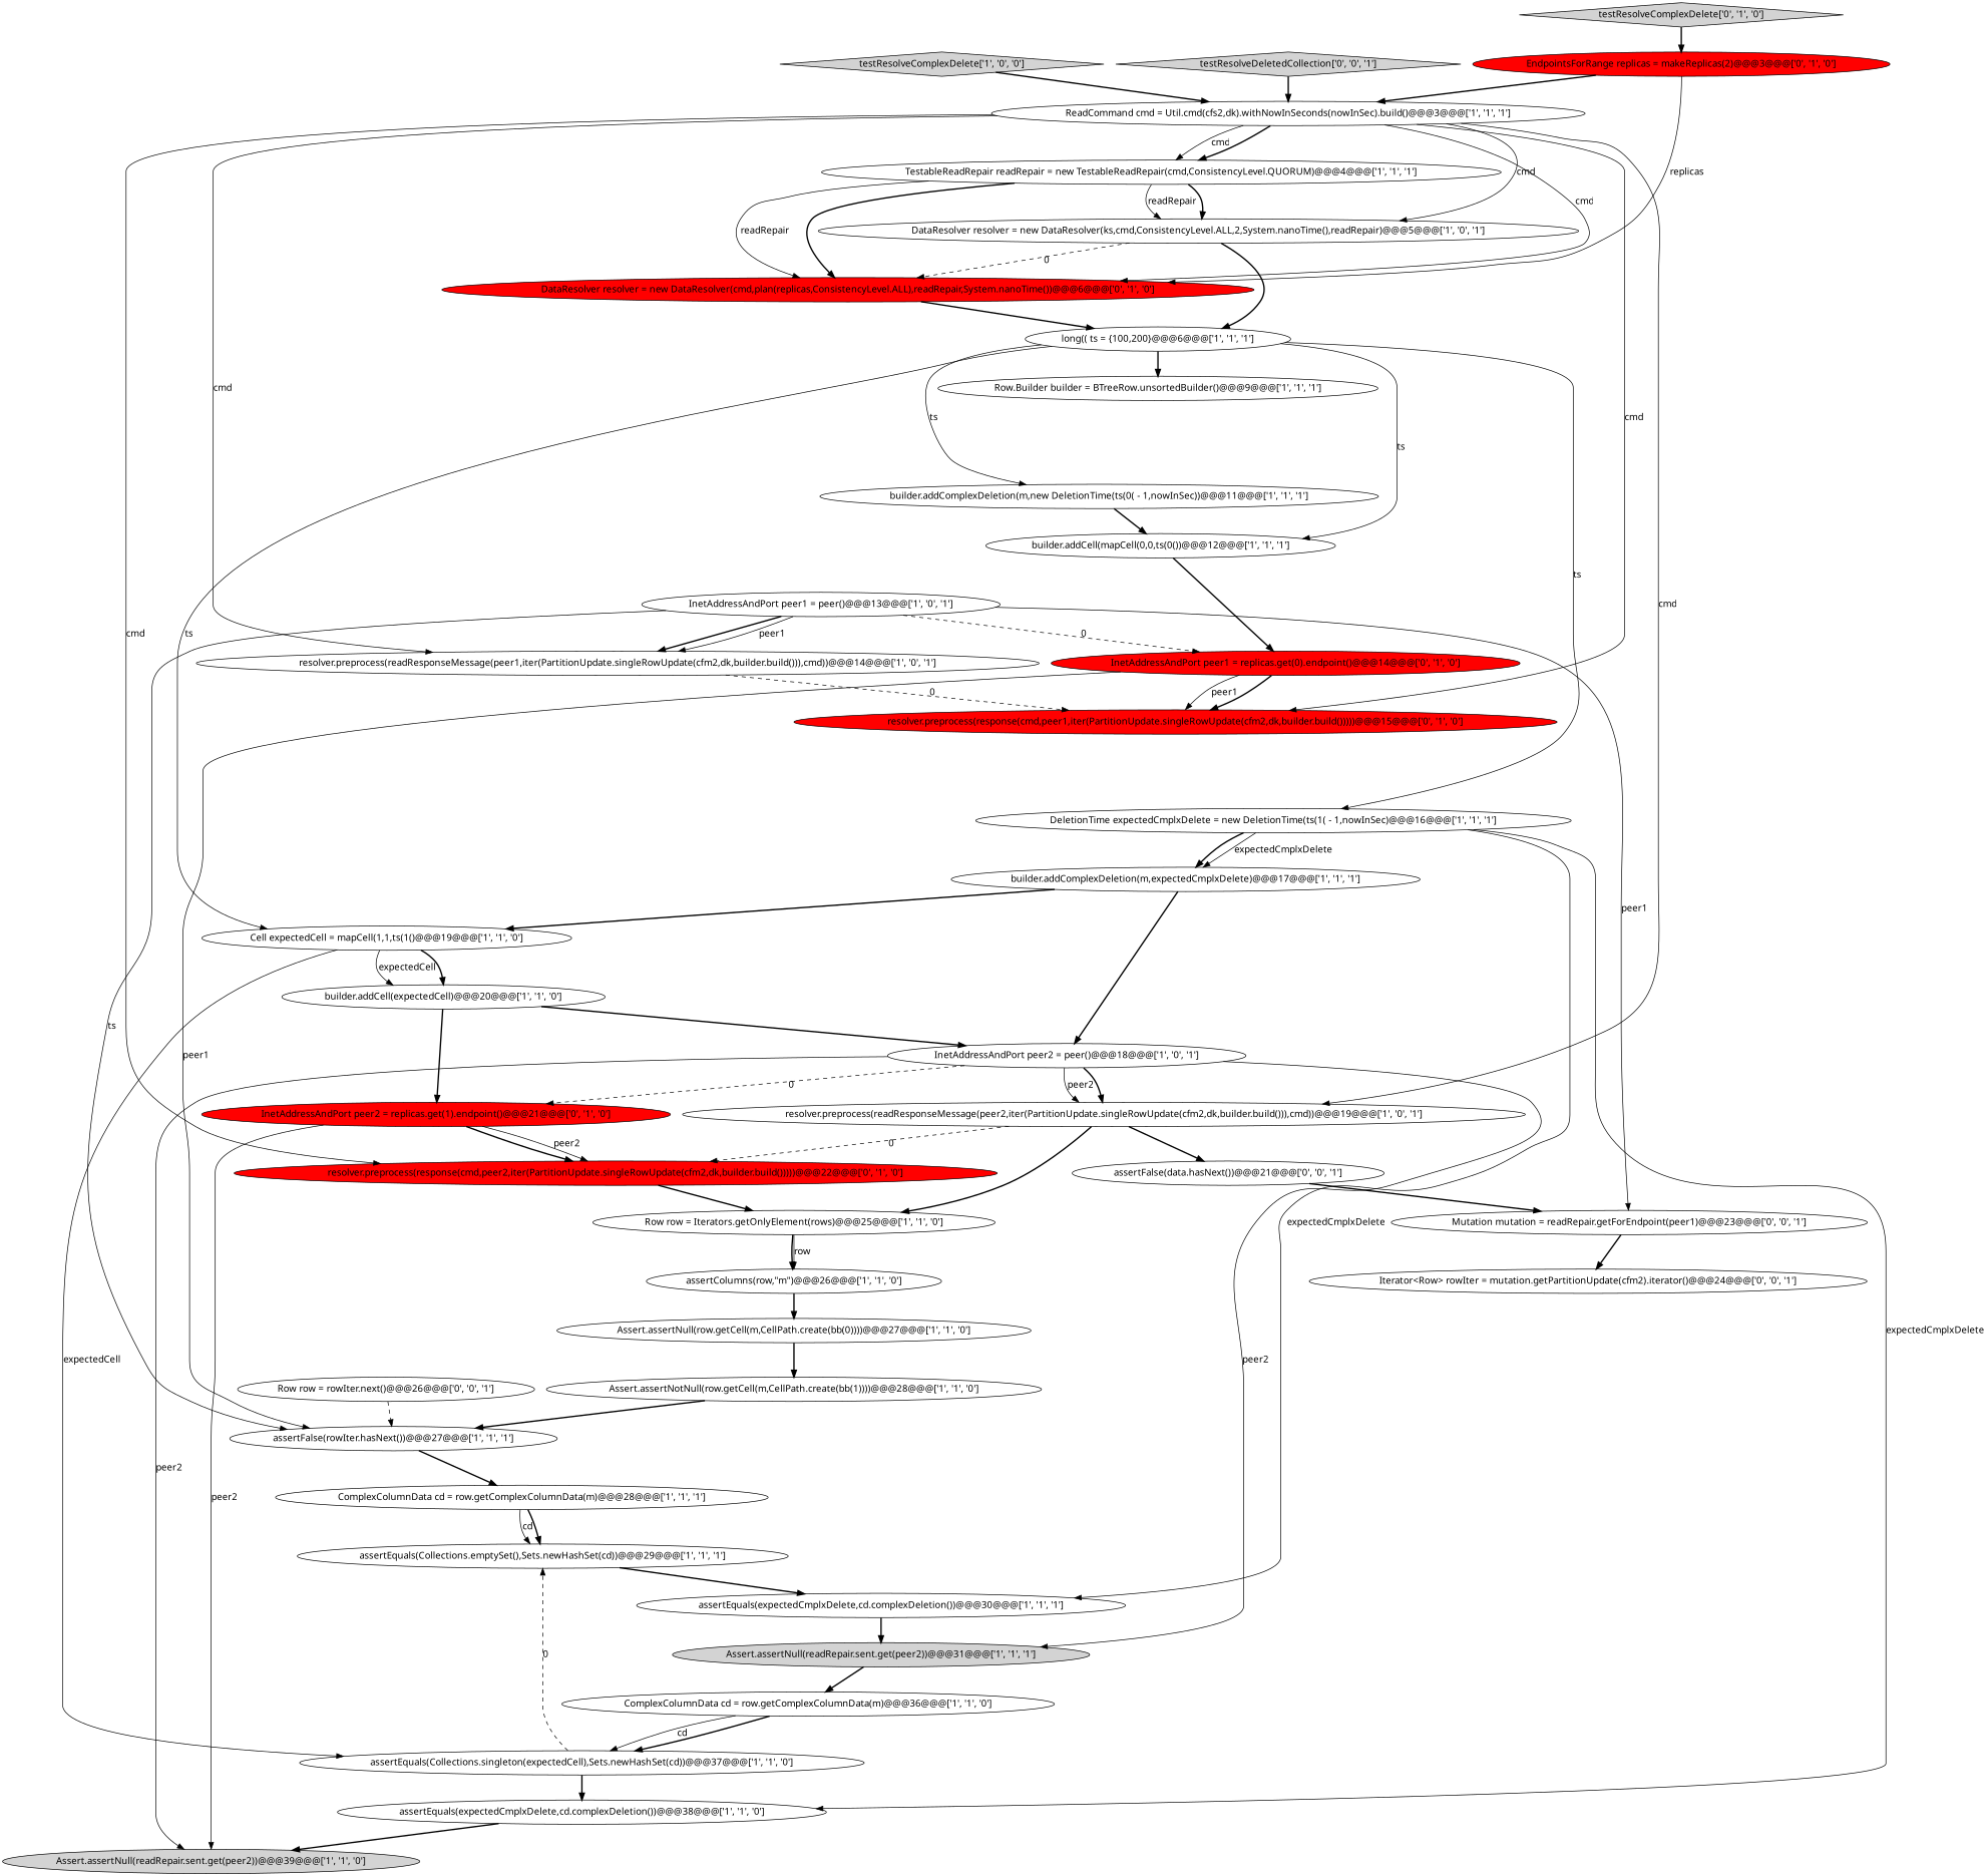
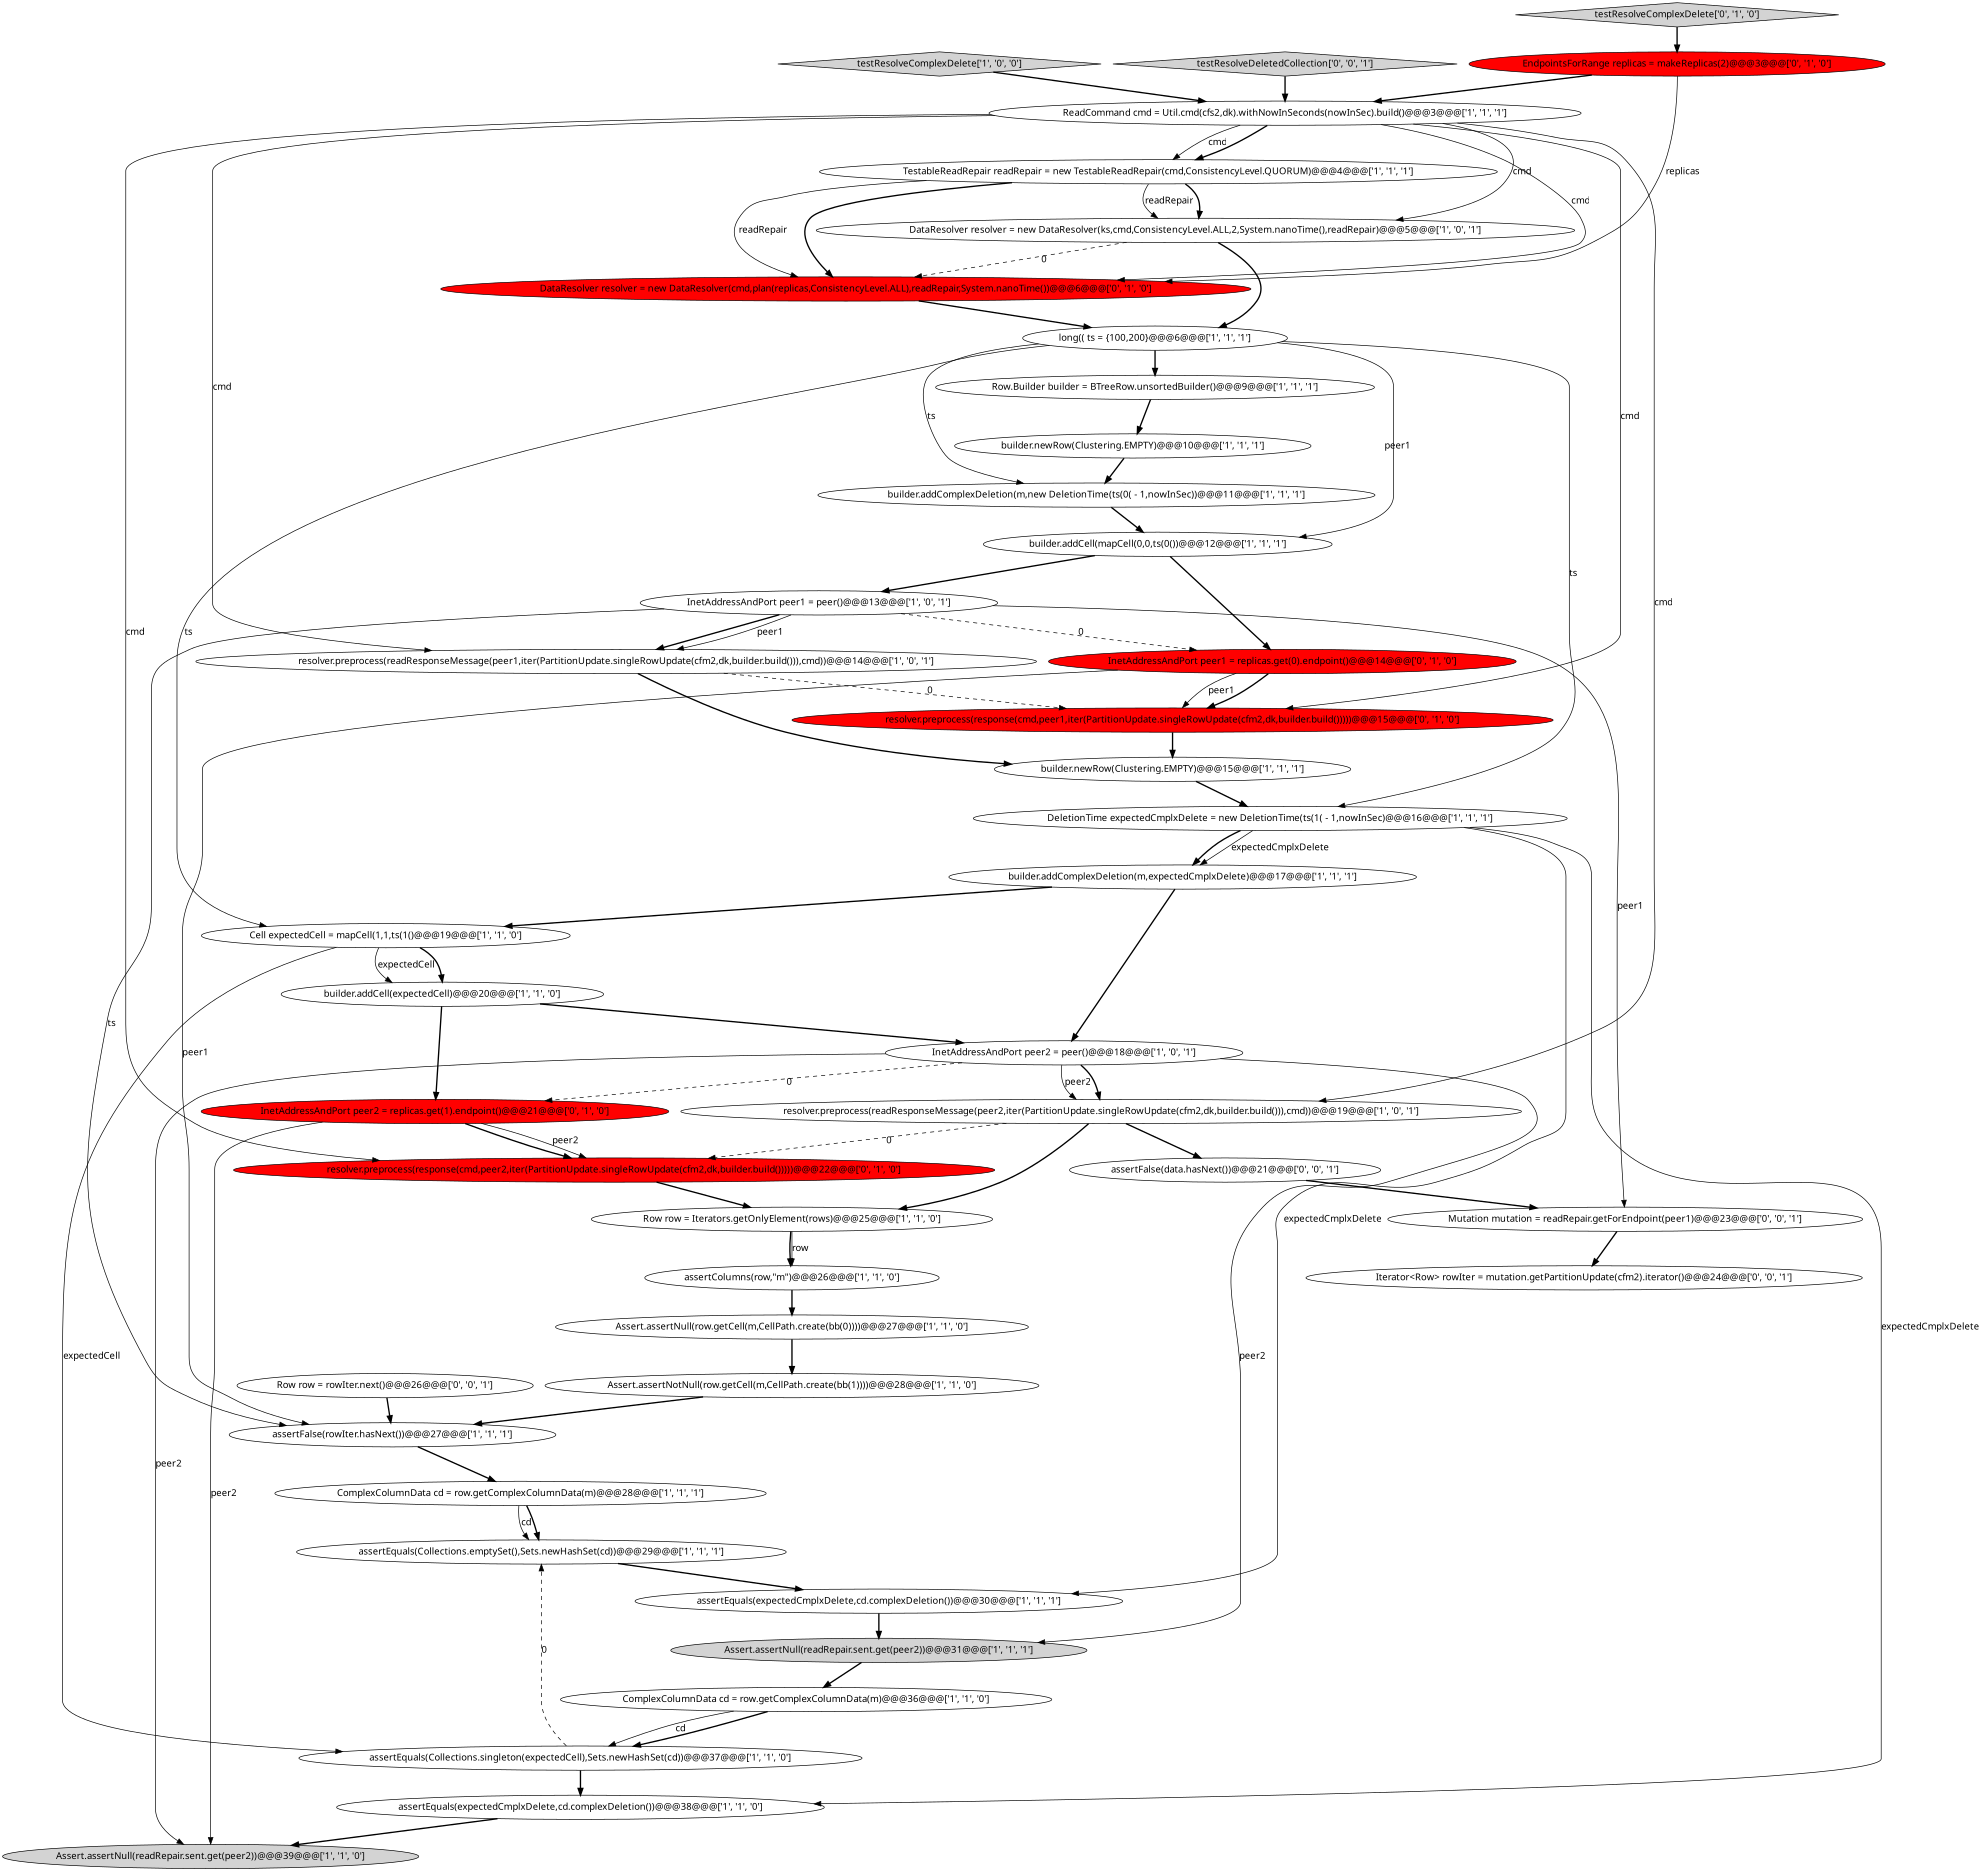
  digraph {
    fontname="Noto Sans"
    node [fillcolor=white fontname="Noto Sans" shape=ellipse style=filled]
    edge [fontname="Noto Sans" style=bold]
    n1 [label="Row row = rowIter.next()@@@26@@@['0', '0', '1']"]
    n2 [label="assertFalse(rowIter.hasNext())@@@27@@@['1', '1', '1']"]
    n3 [fillcolor=lightgray label="Assert.assertNull(readRepair.sent.get(peer2))@@@31@@@['1', '1', '1']"]
    n4 [label="ComplexColumnData cd = row.getComplexColumnData(m)@@@36@@@['1', '1', '0']"]
    n5 [label="assertEquals(Collections.singleton(expectedCell),Sets.newHashSet(cd))@@@37@@@['1', '1', '0']"]
    n6 [fillcolor=lightgray label="testResolveComplexDelete['0', '1', '0']" shape=diamond]
    n7 [fillcolor=red label="EndpointsForRange replicas = makeReplicas(2)@@@3@@@['0', '1', '0']"]
    n8 [fillcolor=red label="DataResolver resolver = new DataResolver(cmd,plan(replicas,ConsistencyLevel.ALL),readRepair,System.nanoTime())@@@6@@@['0', '1', '0']"]
    n9 [label="ReadCommand cmd = Util.cmd(cfs2,dk).withNowInSeconds(nowInSec).build()@@@3@@@['1', '1', '1']"]
    n10 [label="ComplexColumnData cd = row.getComplexColumnData(m)@@@28@@@['1', '1', '1']"]
    n11 [label="assertEquals(Collections.emptySet(),Sets.newHashSet(cd))@@@29@@@['1', '1', '1']"]
    n12 [label="assertEquals(expectedCmplxDelete,cd.complexDeletion())@@@30@@@['1', '1', '1']"]
    n13 [fillcolor=red label="resolver.preprocess(response(cmd,peer1,iter(PartitionUpdate.singleRowUpdate(cfm2,dk,builder.build()))))@@@15@@@['0', '1', '0']"]
+   n14 [label="builder.newRow(Clustering.EMPTY)@@@15@@@['1', '1', '1']"]
    n15 [label="DeletionTime expectedCmplxDelete = new DeletionTime(ts(1( - 1,nowInSec)@@@16@@@['1', '1', '1']"]
    n16 [label="Row row = Iterators.getOnlyElement(rows)@@@25@@@['1', '1', '0']"]
    n17 [label="assertColumns(row,\"m\")@@@26@@@['1', '1', '0']"]
    n18 [label="Assert.assertNull(row.getCell(m,CellPath.create(bb(0))))@@@27@@@['1', '1', '0']"]
    n19 [fillcolor=lightgray label="Assert.assertNull(readRepair.sent.get(peer2))@@@39@@@['1', '1', '0']"]
+   n20 [label="builder.newRow(Clustering.EMPTY)@@@10@@@['1', '1', '1']"]
    n21 [label="builder.addComplexDeletion(m,new DeletionTime(ts(0( - 1,nowInSec))@@@11@@@['1', '1', '1']"]
    n22 [label="builder.addCell(mapCell(0,0,ts(0())@@@12@@@['1', '1', '1']"]
    n23 [label="resolver.preprocess(readResponseMessage(peer1,iter(PartitionUpdate.singleRowUpdate(cfm2,dk,builder.build())),cmd))@@@14@@@['1', '0', '1']"]
    n24 [label="InetAddressAndPort peer1 = peer()@@@13@@@['1', '0', '1']"]
    n25 [fillcolor=red label="InetAddressAndPort peer1 = replicas.get(0).endpoint()@@@14@@@['0', '1', '0']"]
    n26 [label="Mutation mutation = readRepair.getForEndpoint(peer1)@@@23@@@['0', '0', '1']"]
    n27 [label="resolver.preprocess(readResponseMessage(peer2,iter(PartitionUpdate.singleRowUpdate(cfm2,dk,builder.build())),cmd))@@@19@@@['1', '0', '1']"]
    n28 [fillcolor=red label="resolver.preprocess(response(cmd,peer2,iter(PartitionUpdate.singleRowUpdate(cfm2,dk,builder.build()))))@@@22@@@['0', '1', '0']"]
    n29 [label="assertFalse(data.hasNext())@@@21@@@['0', '0', '1']"]
    n30 [label="Iterator<Row> rowIter = mutation.getPartitionUpdate(cfm2).iterator()@@@24@@@['0', '0', '1']"]
    n31 [label="Assert.assertNotNull(row.getCell(m,CellPath.create(bb(1))))@@@28@@@['1', '1', '0']"]
    n32 [label="TestableReadRepair readRepair = new TestableReadRepair(cmd,ConsistencyLevel.QUORUM)@@@4@@@['1', '1', '1']"]
    n33 [label="DataResolver resolver = new DataResolver(ks,cmd,ConsistencyLevel.ALL,2,System.nanoTime(),readRepair)@@@5@@@['1', '0', '1']"]
    n34 [label="long(( ts = {100,200}@@@6@@@['1', '1', '1']"]
    n35 [fillcolor=red label="InetAddressAndPort peer2 = replicas.get(1).endpoint()@@@21@@@['0', '1', '0']"]
    n36 [label="Cell expectedCell = mapCell(1,1,ts(1()@@@19@@@['1', '1', '0']"]
    n37 [label="Row.Builder builder = BTreeRow.unsortedBuilder()@@@9@@@['1', '1', '1']"]
    n38 [label="builder.addComplexDeletion(m,expectedCmplxDelete)@@@17@@@['1', '1', '1']"]
    n39 [label="assertEquals(expectedCmplxDelete,cd.complexDeletion())@@@38@@@['1', '1', '0']"]
    n40 [label="InetAddressAndPort peer2 = peer()@@@18@@@['1', '0', '1']"]
    n41 [label="builder.addCell(expectedCell)@@@20@@@['1', '1', '0']"]
    n42 [fillcolor=lightgray label="testResolveComplexDelete['1', '0', '0']" shape=diamond]
    n43 [fillcolor=lightgray label="testResolveDeletedCollection['0', '0', '1']" shape=diamond]
-   n1 -> n2 [style=dashed]
+   n1 -> n2
    n2 -> n10
    n3 -> n4
    n4 -> n5 [label=cd style=solid]
    n4 -> n5
    n5 -> n11 [label=0 style=dashed]
    n5 -> n39
    n6 -> n7
    n7 -> n8 [label=replicas style=solid]
    n7 -> n9
    n8 -> n34
    n9 -> n8 [label=cmd style=solid]
    n9 -> n13 [label=cmd style=solid]
    n9 -> n23 [label=cmd style=solid]
    n9 -> n27 [label=cmd style=solid]
    n9 -> n28 [label=cmd style=solid]
    n9 -> n32 [label=cmd style=solid]
    n9 -> n32
    n9 -> n33 [label=cmd style=solid]
    n10 -> n11 [label=cd style=solid]
    n10 -> n11
    n11 -> n12
    n12 -> n3
+   n13 -> n14
+   n14 -> n15
    n15 -> n12 [label=expectedCmplxDelete style=solid]
    n15 -> n38 [label=expectedCmplxDelete style=solid]
    n15 -> n38
    n15 -> n39 [label=expectedCmplxDelete style=solid]
    n16 -> n17
    n16 -> n17 [label=row style=solid]
    n17 -> n18
    n18 -> n31
+   n20 -> n21
    n21 -> n22
+   n22 -> n24
    n22 -> n25
    n23 -> n13 [label=0 style=dashed]
+   n23 -> n14
    n24 -> n2 [label=ts style=solid]
    n24 -> n23
    n24 -> n23 [label=peer1 style=solid]
    n24 -> n25 [label=0 style=dashed]
    n24 -> n26 [label=peer1 style=solid]
    n25 -> n2 [label=peer1 style=solid]
    n25 -> n13 [label=peer1 style=solid]
    n25 -> n13
    n26 -> n30
    n27 -> n16
    n27 -> n28 [label=0 style=dashed]
    n27 -> n29
    n28 -> n16
    n29 -> n26
    n31 -> n2
    n32 -> n8 [label=readRepair style=solid]
    n32 -> n8
    n32 -> n33
    n32 -> n33 [label=readRepair style=solid]
    n33 -> n8 [label=0 style=dashed]
    n33 -> n34
    n34 -> n15 [label=ts style=solid]
    n34 -> n21 [label=ts style=solid]
-   n34 -> n22 [label=ts style=solid]
+   n34 -> n22 [label=peer1 style=solid]
    n34 -> n36 [label=ts style=solid]
    n34 -> n37
    n35 -> n19 [label=peer2 style=solid]
    n35 -> n28
    n35 -> n28 [label=peer2 style=solid]
    n36 -> n5 [label=expectedCell style=solid]
    n36 -> n41 [label=expectedCell style=solid]
    n36 -> n41
+   n37 -> n20
    n38 -> n36
    n38 -> n40
    n39 -> n19
    n40 -> n3 [label=peer2 style=solid]
    n40 -> n19 [label=peer2 style=solid]
    n40 -> n27 [label=peer2 style=solid]
    n40 -> n27
    n40 -> n35 [label=0 style=dashed]
    n41 -> n35
    n41 -> n40
    n42 -> n9
    n43 -> n9
  }
